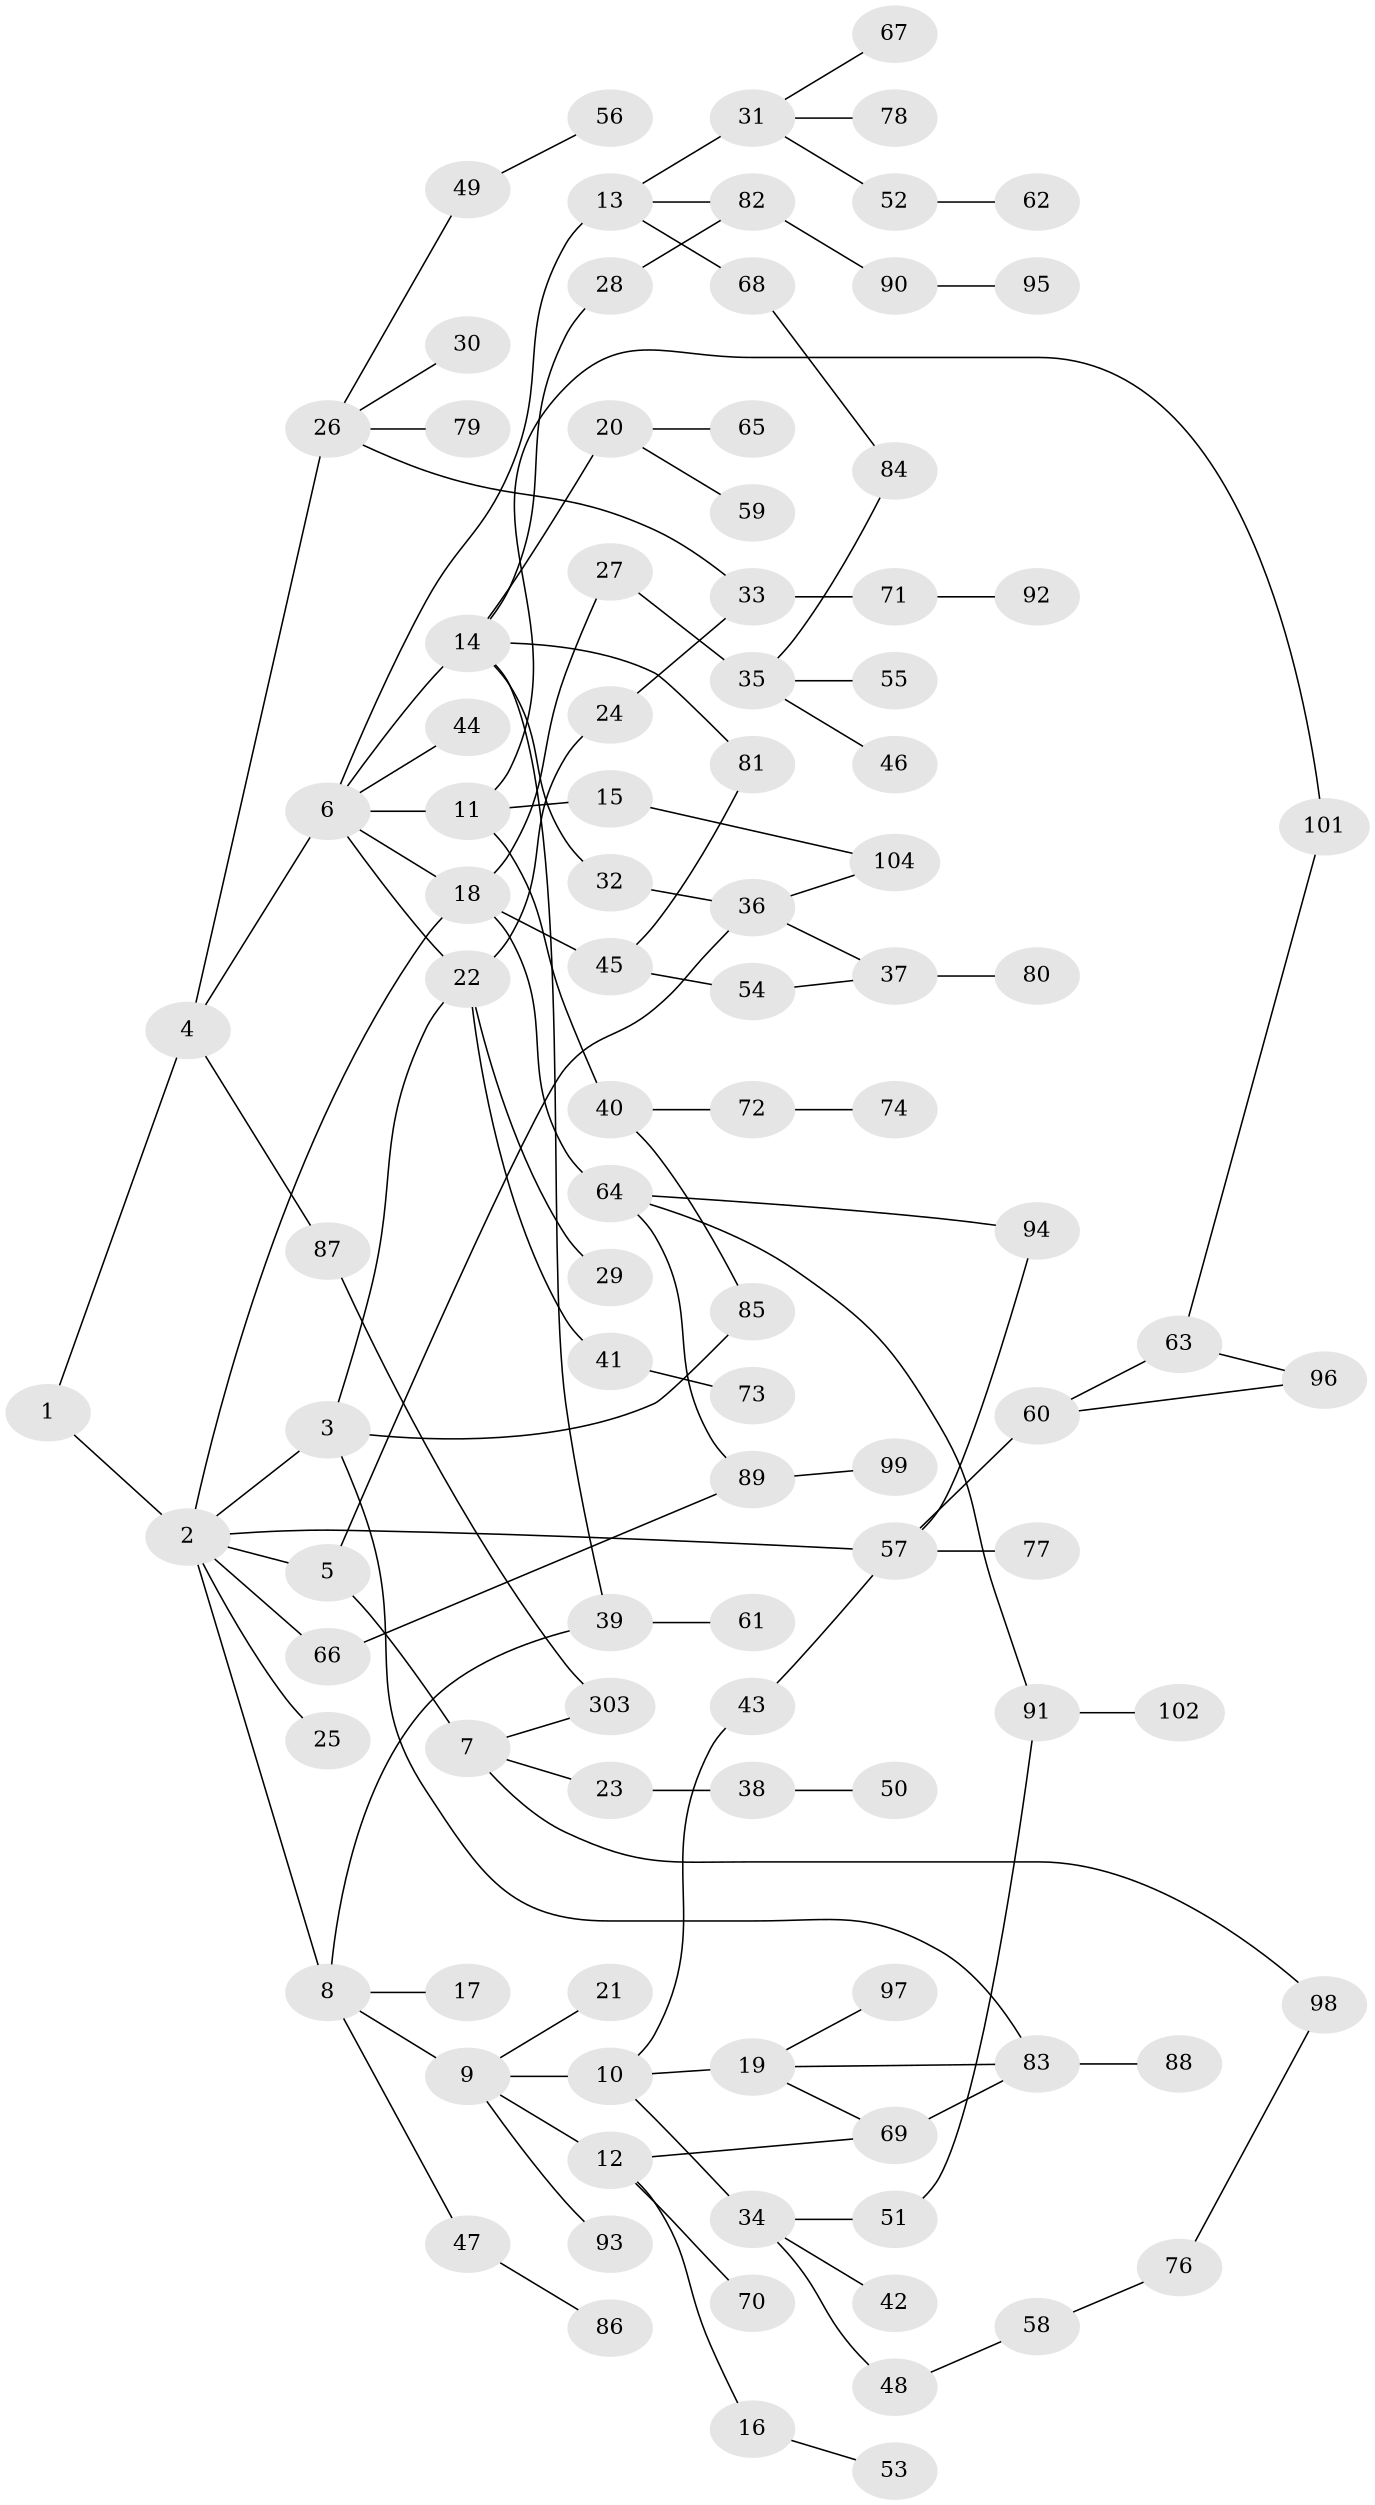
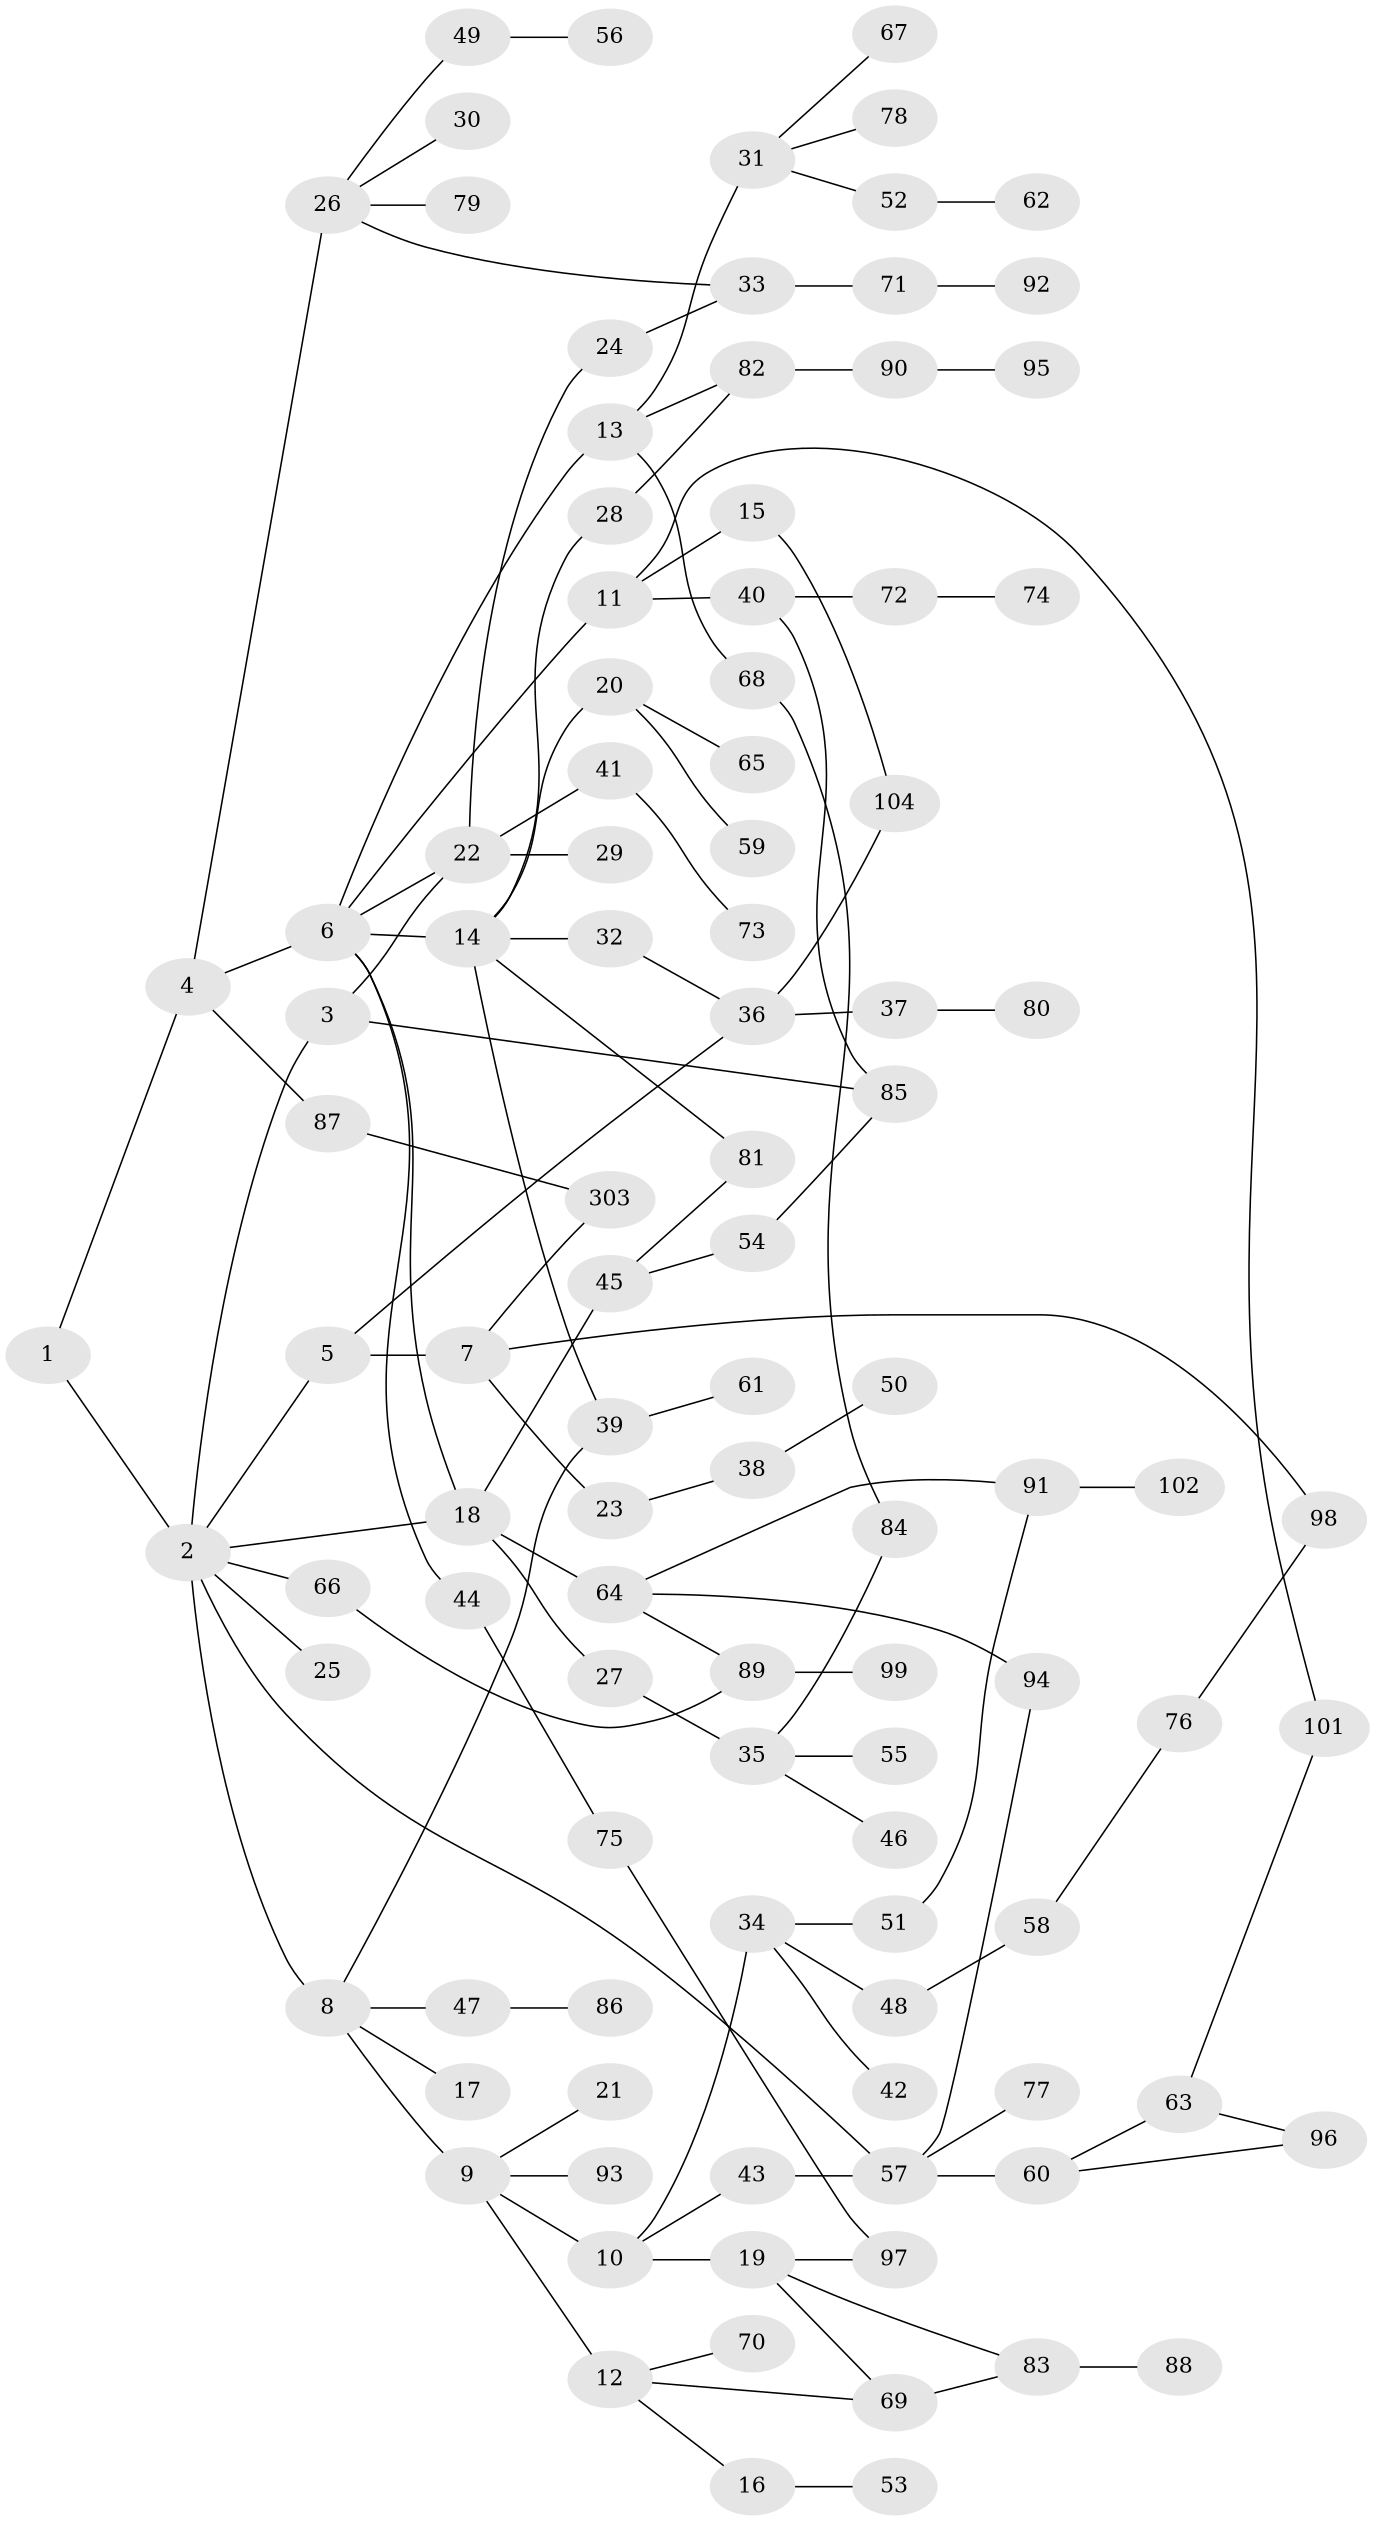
  graph {
    fontname="DejaVu Serif"
    rankdir=LR
    node [color=gray90 fontname="DejaVu Serif" style=filled]
    edge [fontname="DejaVu Serif"]
    1
    2
    4
    3
    5
    8
    18
    25
    57
    66
    6
    26
    87
    22
    83
    85
    7
    36
    9
    17
    39
    47
    27
    45
    64
    60
    77
    94
    89
    24
    29
    41
    88
    11
    13
    14
    44
    33
    30
    49
    79
    n42 [label=303]
    23
    98
    n45 [label=104]
    37
    15
    40
    101
    31
    68
    82
    20
    28
    32
    81
+   75
    38
    10
    12
    21
    93
    61
    86
    19
    34
    43
    16
    69
    70
    97
    42
    48
    51
    72
    53
    52
    67
    78
    84
    90
    59
    65
    35
    54
    91
    73
    50
    71
    56
    46
    55
    62
    92
    58
    80
    74
    76
    102
    63
    96
    99
    95
    1 -- 2
    1 -- 4
    2 -- 3
    2 -- 5
    2 -- 8
    2 -- 18
    2 -- 25
    2 -- 57
    2 -- 66
    4 -- 6
    4 -- 26
    4 -- 87
    3 -- 22
-   3 -- 83
    3 -- 85
    5 -- 7
    5 -- 36
    8 -- 9
    8 -- 17
    8 -- 39
    8 -- 47
    18 -- 27
    18 -- 45
    18 -- 64
    57 -- 60
    57 -- 77
    57 -- 94
    66 -- 89
    6 -- 18
    6 -- 22
    6 -- 11
    6 -- 13
    6 -- 14
    6 -- 44
    26 -- 33
    26 -- 30
    26 -- 49
    26 -- 79
    87 -- n42
    22 -- 24
    22 -- 29
    22 -- 41
    83 -- 88
    7 -- n42
    7 -- 23
    7 -- 98
    36 -- n45
    36 -- 37
    9 -- 10
    9 -- 12
    9 -- 21
    9 -- 93
    39 -- 61
    47 -- 86
    27 -- 35
    45 -- 81
    45 -- 54
    64 -- 94
    64 -- 89
    64 -- 91
    60 -- 63
    60 -- 96
    89 -- 99
    24 -- 33
    41 -- 73
    11 -- 15
    11 -- 40
    11 -- 101
    13 -- 31
    13 -- 68
    13 -- 82
    14 -- 39
    14 -- 20
    14 -- 28
    14 -- 32
    14 -- 81
+   44 -- 75
    33 -- 71
    49 -- 56
    23 -- 38
    37 -- 80
    15 -- n45
    40 -- 85
    40 -- 72
    31 -- 52
    31 -- 67
    31 -- 78
    68 -- 84
    82 -- 90
    20 -- 59
    20 -- 65
    28 -- 82
    32 -- 36
+   75 -- 97
    38 -- 50
    10 -- 19
    10 -- 34
    10 -- 43
    12 -- 16
    12 -- 69
    12 -- 70
    19 -- 83
    19 -- 69
    19 -- 97
    34 -- 42
    34 -- 48
    34 -- 51
    43 -- 57
    16 -- 53
    69 -- 83
    48 -- 58
    51 -- 91
    72 -- 74
    52 -- 62
    90 -- 95
    35 -- 84
    35 -- 46
    35 -- 55
-   54 -- 37
+   54 -- 85
    91 -- 102
    71 -- 92
    58 -- 76
    76 -- 98
    63 -- 101
    63 -- 96
  }
